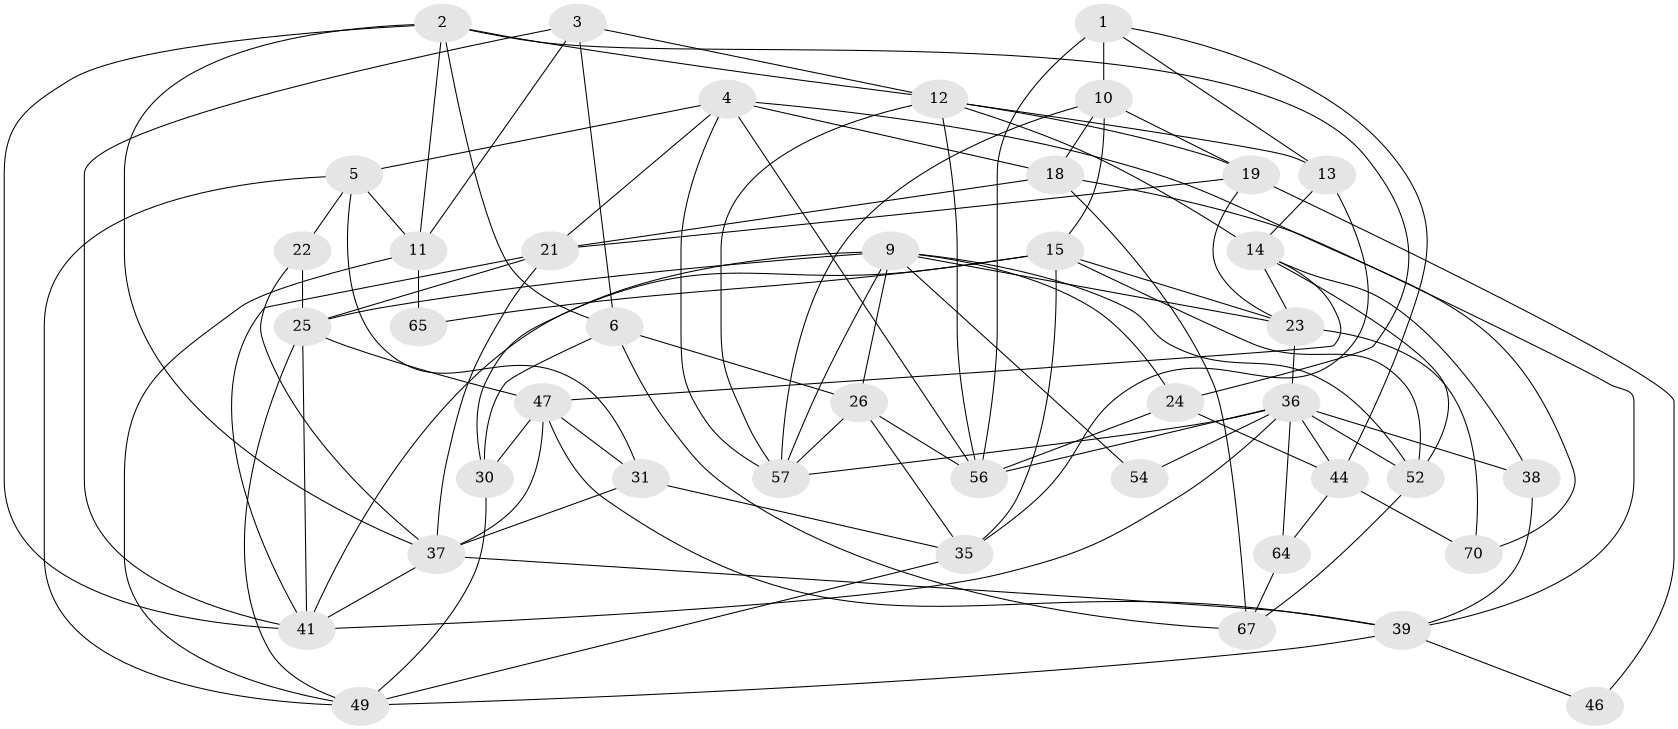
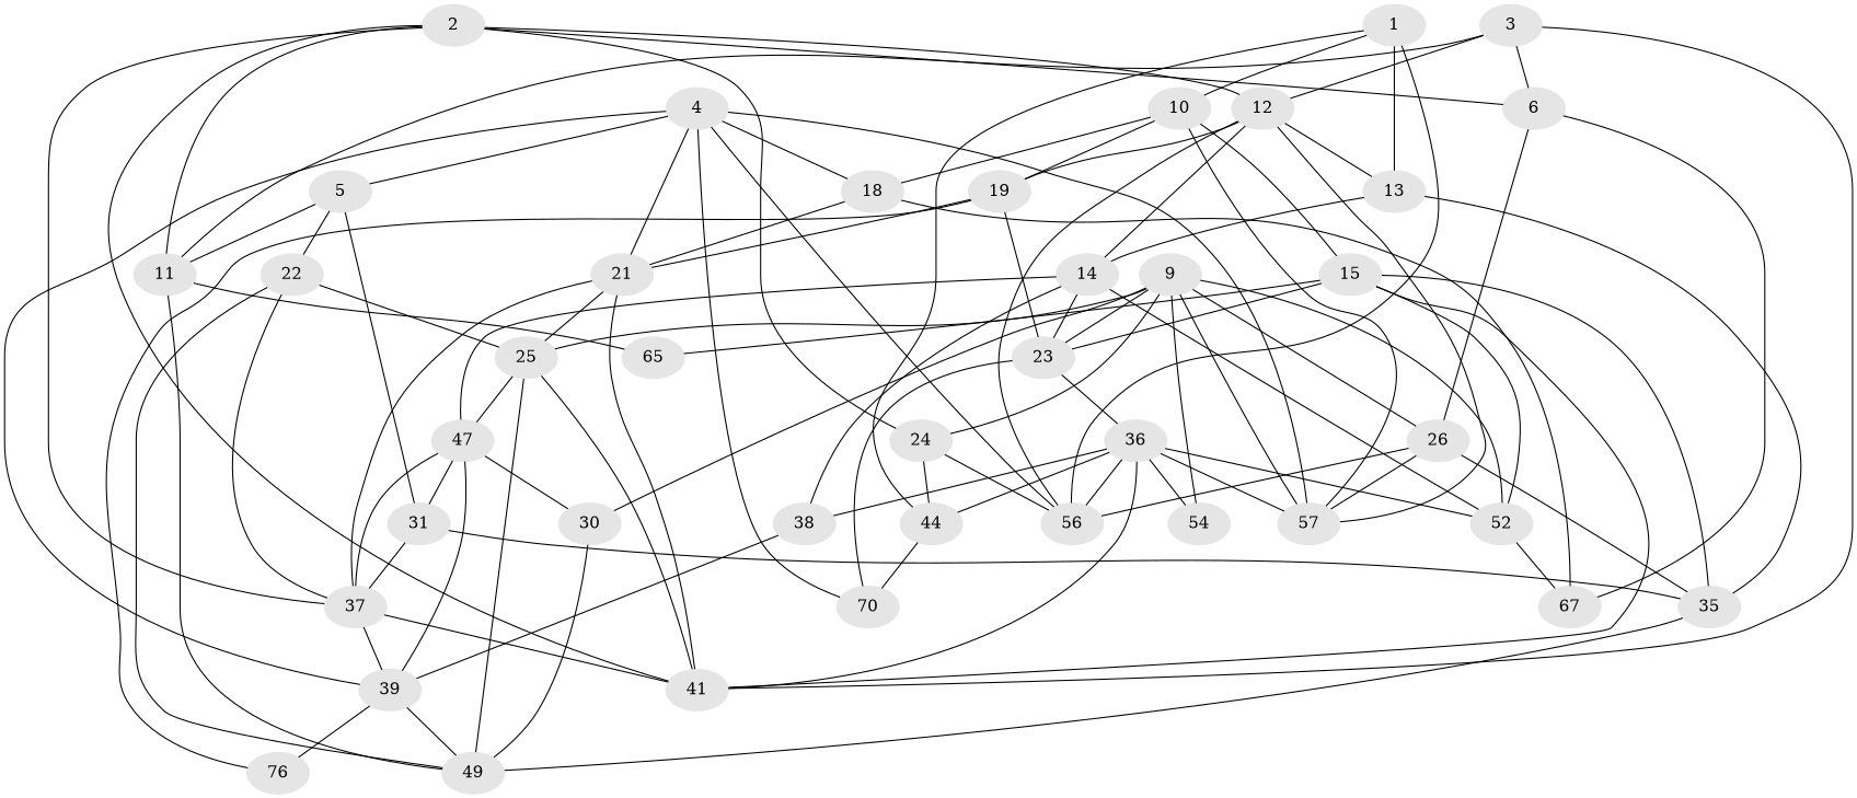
  graph {
    node [color=gray90 style=filled]
    1 [super="+33"]
    10 [super="+20"]
    13
    44 [super="+69"]
    56 [super="+66"]
    18
    57 [super="+58"]
    15 [super="+50"]
    19 [super="+62"]
    14 [super="+28"]
    35 [super="+63"]
    70
-   64
    2 [super="+47"]
    6 [super="+61"]
    11 [super="+51"]
    12 [super="+43"]
    24 [super="+53"]
    37 [super="+60"]
    41 [super="+68"]
    26
    30
    67
    65
    49
    39 [super="+45"]
    3 [super="+17"]
    4 [super="+16"]
    5 [super="+8"]
    21
    22
    31 [super="+34"]
    25 [super="+40"]
-   46
+   46 [label=76]
    n35 [label=47 super="+42"]
    9 [super="+32"]
    23 [super="+29"]
    52 [super="+55"]
    54
    36 [super="+48"]
    38
    1 -- 10
    1 -- 13
    1 -- 44
    1 -- 56 [weight=2]
    10 -- 18
    10 -- 57
    10 -- 15
    10 -- 19
    13 -- 14
    13 -- 35
    44 -- 70
-   44 -- 64
    18 -- 67
    18 -- 21
    15 -- 35 [weight=2]
    15 -- 41
    15 -- 65
    15 -- 23
    15 -- 52
    19 -- 21
    19 -- 46
    19 -- 23
    14 -- n35
    14 -- 23
    14 -- 52
    14 -- 38
    35 -- 49
-   64 -- 67
    2 -- 6
    2 -- 11
    2 -- 12
    2 -- 24
    2 -- 37
    2 -- 41
    6 -- 26
-   6 -- 30
    6 -- 67
    11 -- 65
    11 -- 49
    12 -- 13
    12 -- 56
    12 -- 57
    12 -- 19
    12 -- 14
    24 -- 44
    24 -- 56
    37 -- 41
    37 -- 39
    26 -- 56
    26 -- 57
    26 -- 35
    30 -- 49
    39 -- 49
    39 -- 46
    3 -- 6
    3 -- 11
    3 -- 12
    3 -- 41
    4 -- 56
    4 -- 18
    4 -- 57
    4 -- 70
-   18 -- 39
+   4 -- 39
    4 -- 5
    4 -- 21
    5 -- 11
    5 -- 22
    5 -- 31
    21 -- 37
    21 -- 41
    21 -- 25
    22 -- 37
-   5 -- 49
+   22 -- 49
    22 -- 25
    31 -- 35
    31 -- 37
    25 -- 41
    25 -- 49
    25 -- n35
    n35 -- 37
    n35 -- 30 [weight=2]
    n35 -- 39
    n35 -- 31 [weight=2]
    9 -- 57
    9 -- 24
    9 -- 26
    9 -- 30
    9 -- 25
    9 -- 23
    9 -- 52
    9 -- 54
    23 -- 70
    23 -- 36
    52 -- 67
    36 -- 44
    36 -- 56
    36 -- 57
-   36 -- 64
    36 -- 41
    36 -- 52
    36 -- 54
    36 -- 38
    38 -- 39
  }
